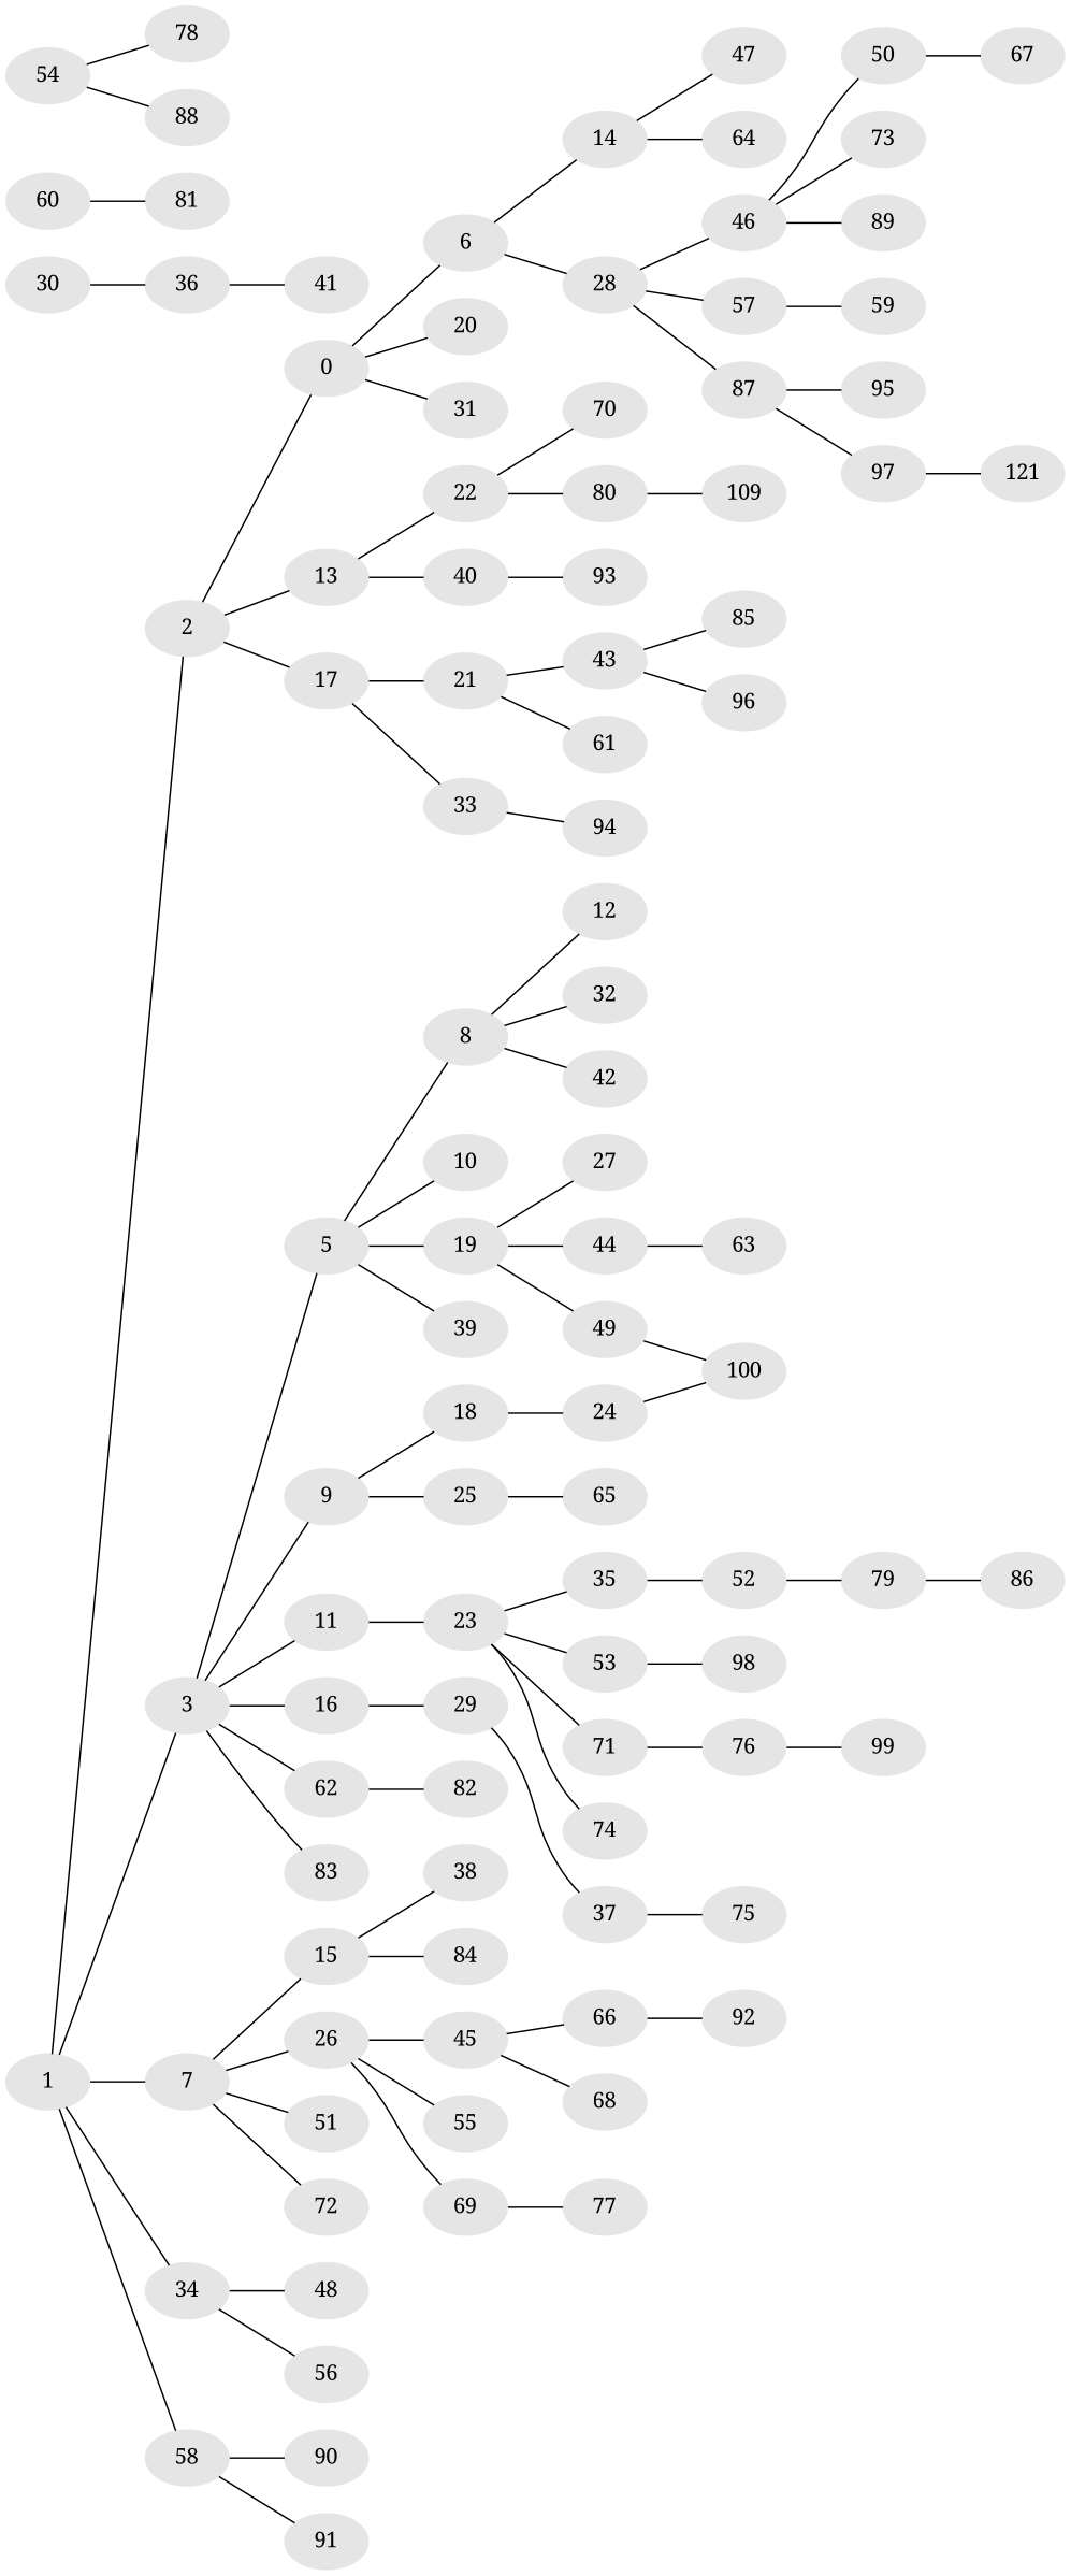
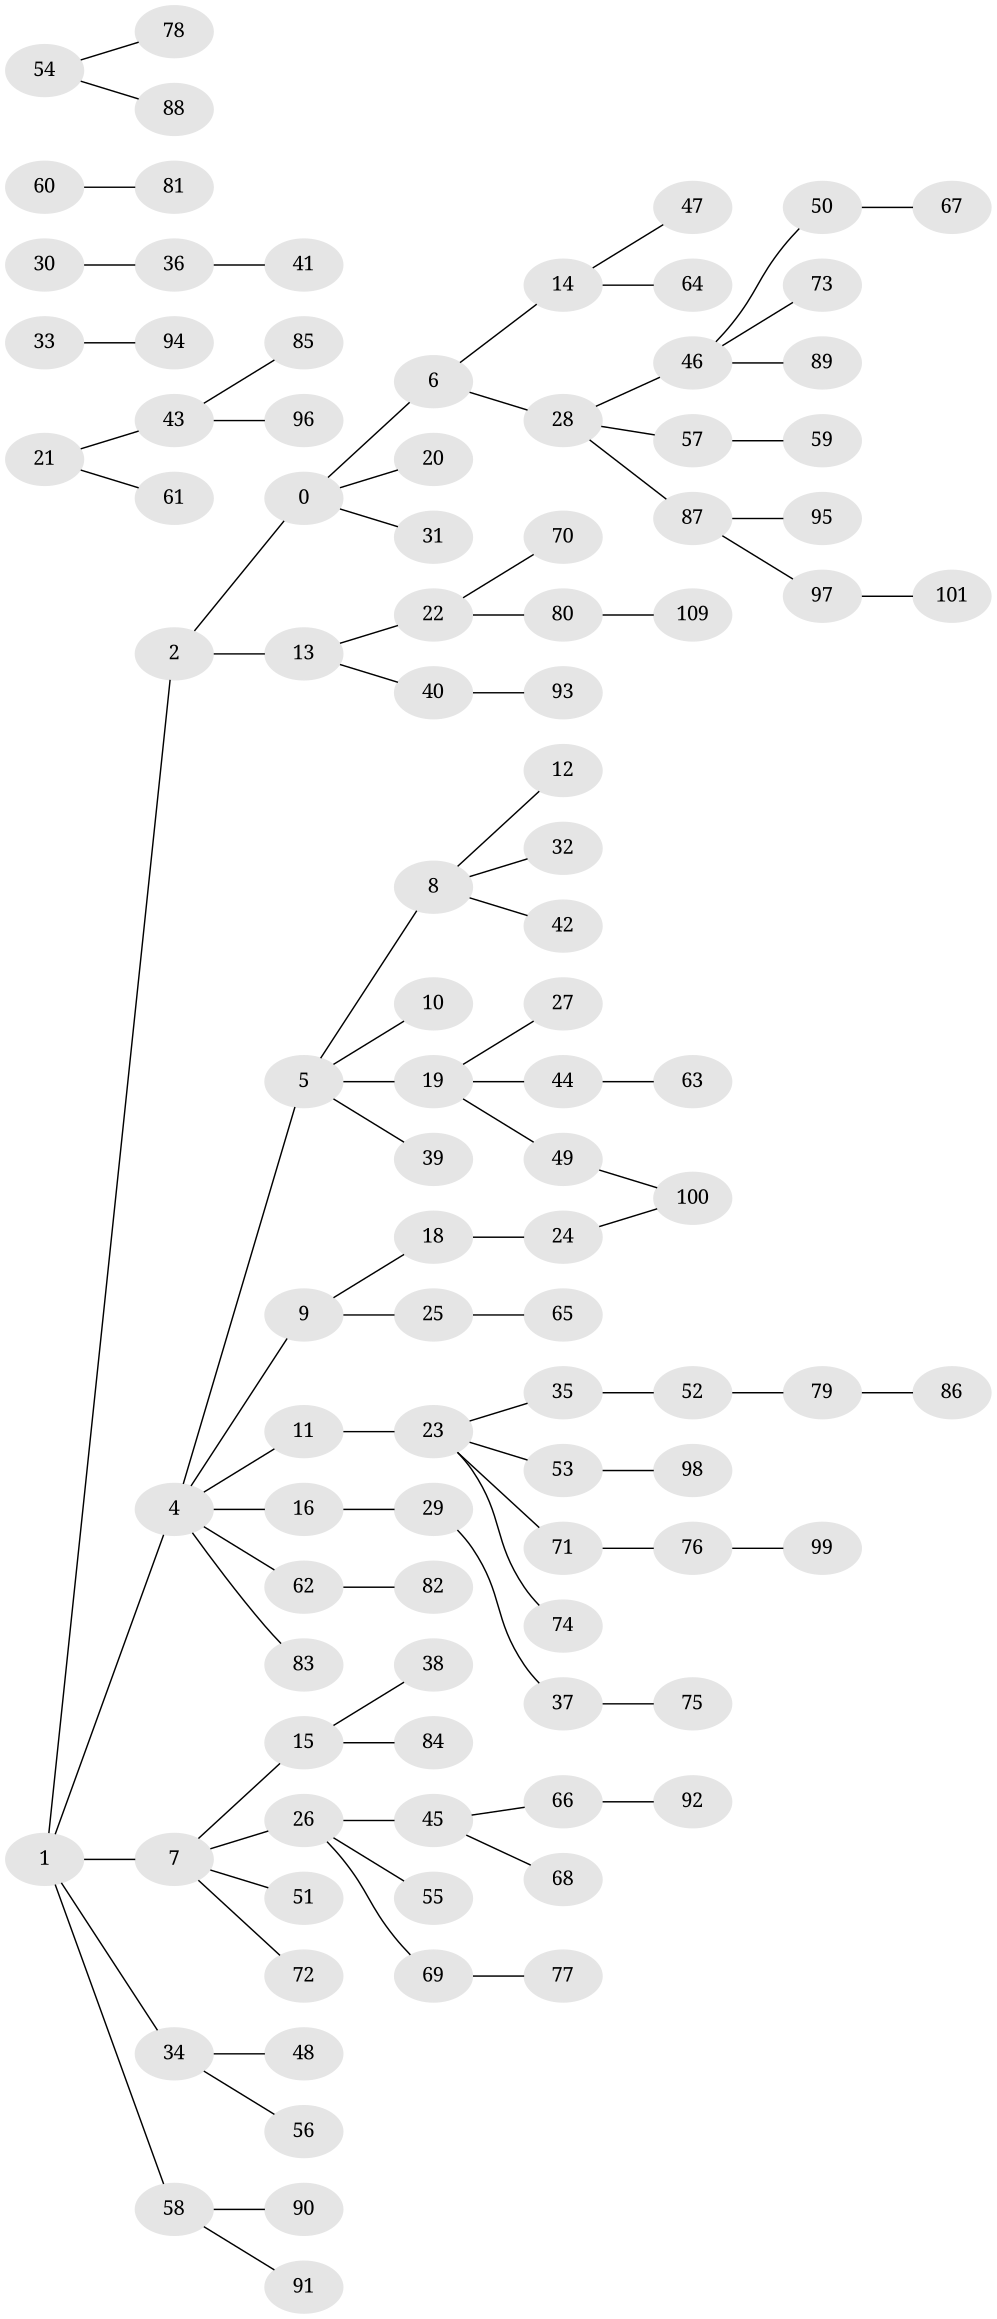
  graph {
    fontname="Noto Serif"
    rankdir=LR
    node [color=gray90 fontname="Noto Serif" style=filled]
    edge [fontname="Noto Serif"]
    1
    2
-   4 [label=3]
+   4
    7
    34
    58
    n7 [label=0]
    13
-   17
    5
    9
    11
    16
    62
    83
    15
    26
    51
    72
    48
    56
    90
    91
    6
    20
    31
    22
    40
    21
    33
    14
    28
    8
    10
    19
    39
    18
    25
    23
    29
    82
    12
    32
    42
    27
    44
    49
    47
    64
    46
    57
    87
    38
    84
    45
    55
    69
    24
    65
    35
    53
    71
    74
    70
    80
    93
    37
    43
    61
    94
    100
    63
    30
    36
    85
    96
    n77 [label=109]
    52
    98
    76
    60
    81
    66
    68
    77
    50
    73
    89
    59
    95
    97
    75
    41
    79
    92
    67
    54
    78
    88
    86
    99
-   101 [label=121]
+   101
    1 -- 2
    1 -- 4
    1 -- 7
    1 -- 34
    1 -- 58
    2 -- n7
    2 -- 13
-   2 -- 17
    4 -- 5
    4 -- 9
    4 -- 11
    4 -- 16
    4 -- 62
    4 -- 83
    7 -- 15
    7 -- 26
    7 -- 51
    7 -- 72
    34 -- 48
    34 -- 56
    58 -- 90
    58 -- 91
    n7 -- 6
    n7 -- 20
    n7 -- 31
    13 -- 22
    13 -- 40
-   17 -- 21
-   17 -- 33
    5 -- 8
    5 -- 10
    5 -- 19
    5 -- 39
    9 -- 18
    9 -- 25
    11 -- 23
    16 -- 29
    62 -- 82
    15 -- 38
    15 -- 84
    26 -- 45
    26 -- 55
    26 -- 69
    6 -- 14
    6 -- 28
    22 -- 70
    22 -- 80
    40 -- 93
    21 -- 43
    21 -- 61
    33 -- 94
    14 -- 47
    14 -- 64
    28 -- 46
    28 -- 57
    28 -- 87
    8 -- 12
    8 -- 32
    8 -- 42
    19 -- 27
    19 -- 44
    19 -- 49
    18 -- 24
    25 -- 65
    23 -- 35
    23 -- 53
    23 -- 71
    23 -- 74
    29 -- 37
    44 -- 63
    49 -- 100
    46 -- 50
    46 -- 73
    46 -- 89
    57 -- 59
    87 -- 95
    87 -- 97
    45 -- 66
    45 -- 68
    69 -- 77
    24 -- 100
    35 -- 52
    53 -- 98
    71 -- 76
    80 -- n77
    37 -- 75
    43 -- 85
    43 -- 96
    30 -- 36
    36 -- 41
    52 -- 79
    76 -- 99
    60 -- 81
    66 -- 92
    50 -- 67
    97 -- 101
    79 -- 86
    54 -- 78
    54 -- 88
  }
